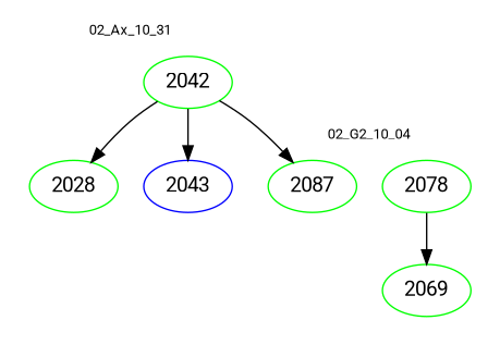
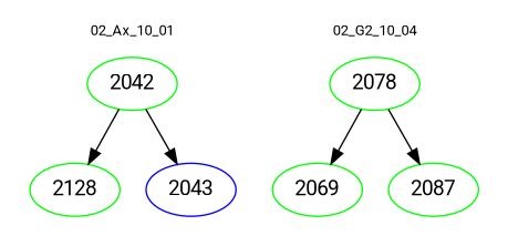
  digraph {
    fontname=Roboto
    node [color=green fontname=Roboto]
    edge [color=black fontname=Roboto]
    n1 [label=2042]
-   n2 [label=2028]
+   n2 [label=2128]
    n3 [color=blue label=2043]
    n4 [label=2078]
    n5 [label=2069]
    n6 [label=2087]
    subgraph cluster_1 {
      color=white
      fontsize=10
-     label="02_Ax_10_31"
+     label="02_Ax_10_01"
      n1
      n2
      n3
    }
    subgraph cluster_2 {
      color=white
      fontsize=10
      label="02_G2_10_04"
      n4
      n5
      n6
    }
    n1 -> n2
    n1 -> n3
    n4 -> n5
-   n1 -> n6
+   n4 -> n6
  }
